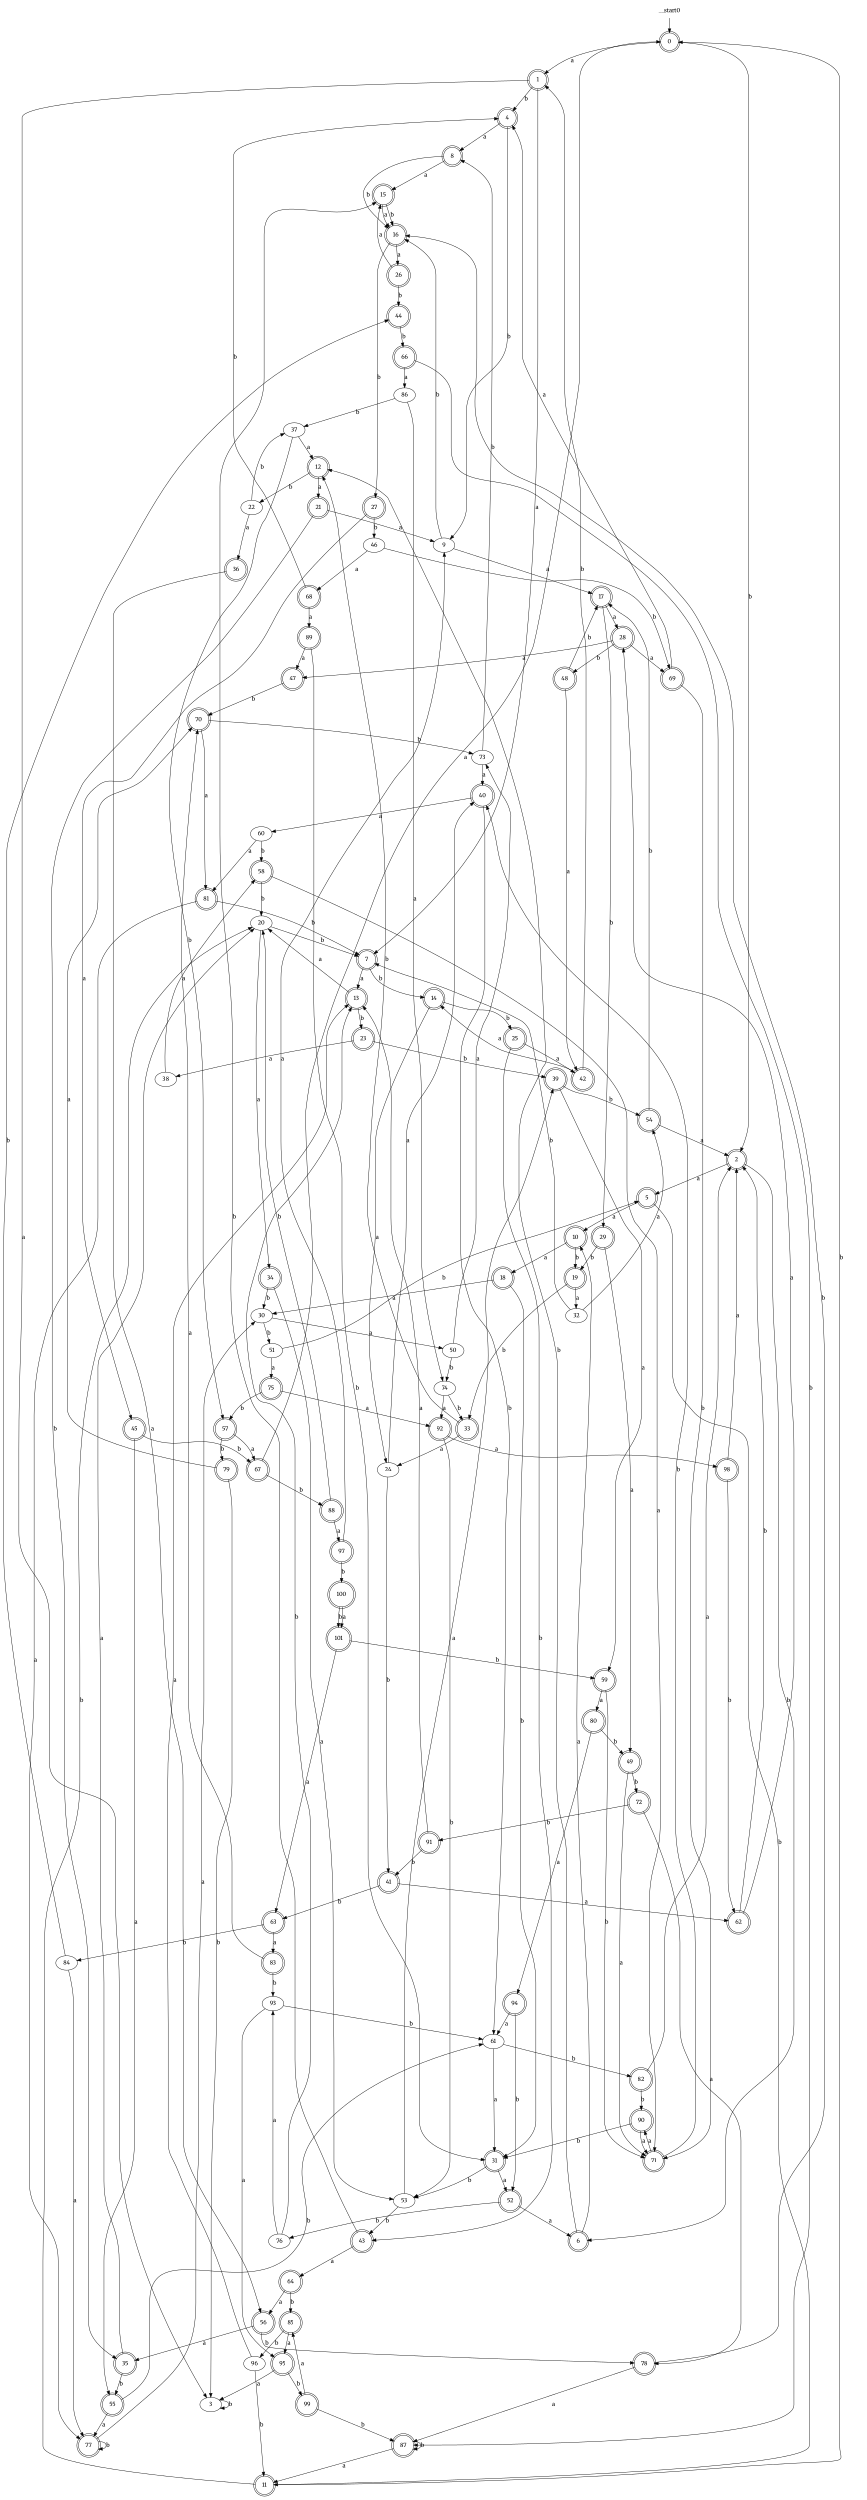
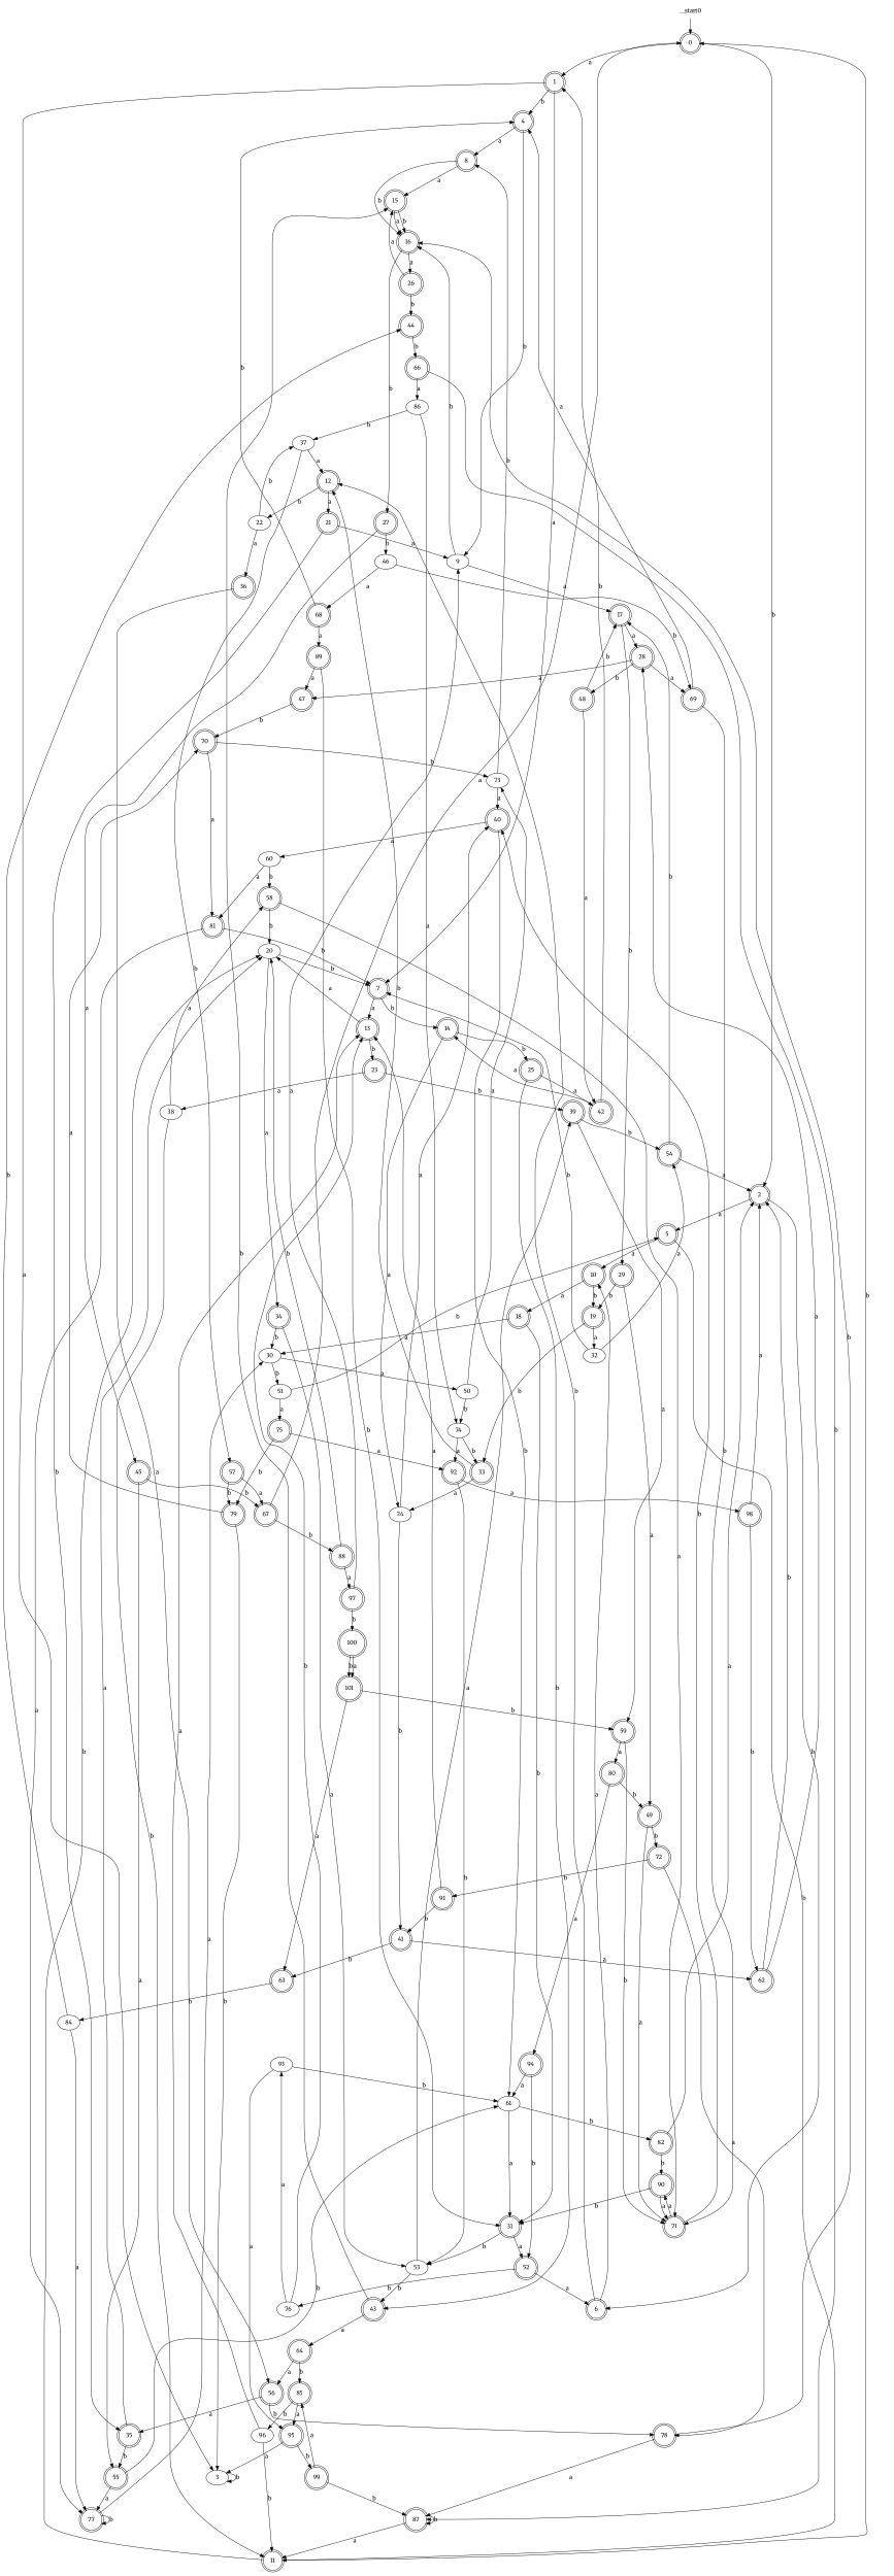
  digraph {
    fontname=Merriweather
    node [fontname=Merriweather shape=doublecircle]
    edge [fontname=Merriweather]
    __start0 [shape=none]
    0
    1
    2
    3 [shape=""]
    4
    7
    5
    6
    8
    9 [shape=""]
    10
    11
    12
    13
    14
    15
    16
    17
    18
    19
    20 [shape=""]
    21
    22 [shape=""]
    23
    24 [shape=""]
    25
    26
    27
    28
    29
    30 [shape=""]
    31
    32 [shape=""]
    33
    34
    35
    36
    37 [shape=""]
    38 [shape=""]
    39
    40
    41
    42
    43
    44
    45
    46 [shape=""]
    47
    48
    69
    49
    50 [shape=""]
    51 [shape=""]
    52
    53 [shape=""]
    54
    55
    56
    57
    58
    59
    60 [shape=""]
    61 [shape=""]
    62
    63
    64
    66
    67
    68
    70
    71
    72
    73 [shape=""]
    74 [shape=""]
    75
    76 [shape=""]
    77
    78
    79
    80
    81
    82
-   83
    84 [shape=""]
    85
    86 [shape=""]
    87
    88
    89
    90
    91
    92
    93 [shape=""]
    94
    95
    96 [shape=""]
    97
    98
    99
    100
    101
    __start0 -> 0
    0 -> 1 [label=a]
    0 -> 2 [label=b]
    1 -> 3 [label=a]
    1 -> 4 [label=b]
    1 -> 7 [label=a]
    2 -> 5 [label=a]
    2 -> 6 [label=b]
    3 -> 3 [label=b]
    4 -> 8 [label=a]
    4 -> 9 [label=b]
    7 -> 13 [label=a]
    7 -> 14 [label=b]
    5 -> 10 [label=a]
    5 -> 11 [label=b]
    6 -> 10 [label=a]
    6 -> 12 [label=b]
    8 -> 15 [label=a]
    8 -> 16 [label=b]
    9 -> 16 [label=b]
    9 -> 17 [label=a]
    10 -> 18 [label=a]
    10 -> 19 [label=b]
    11 -> 0 [label=b]
    11 -> 20 [label=b]
    12 -> 21 [label=a]
    12 -> 22 [label=b]
    13 -> 20 [label=a]
    13 -> 23 [label=b]
    14 -> 24 [label=a]
    14 -> 25 [label=b]
    15 -> 16 [label=a]
    15 -> 16 [label=b]
    16 -> 26 [label=a]
    16 -> 27 [label=b]
    17 -> 28 [label=a]
    17 -> 29 [label=b]
    18 -> 30 [label=a]
    18 -> 31 [label=b]
    19 -> 32 [label=a]
    19 -> 33 [label=b]
    20 -> 7 [label=b]
    20 -> 34 [label=a]
    21 -> 9 [label=a]
    21 -> 35 [label=b]
    22 -> 36 [label=a]
    22 -> 37 [label=b]
    23 -> 38 [label=a]
    23 -> 39 [label=b]
    24 -> 40 [label=a]
    24 -> 41 [label=b]
    25 -> 42 [label=a]
    25 -> 43 [label=b]
    26 -> 15 [label=a]
    26 -> 44 [label=b]
    27 -> 45 [label=a]
    27 -> 46 [label=b]
    28 -> 47 [label=a]
    28 -> 48 [label=b]
    28 -> 69 [label=a]
    29 -> 19 [label=b]
    29 -> 49 [label=a]
    30 -> 50 [label=a]
    30 -> 51 [label=b]
    31 -> 52 [label=a]
    31 -> 53 [label=b]
    32 -> 7 [label=b]
    32 -> 54 [label=a]
    33 -> 12 [label=b]
    33 -> 24 [label=a]
    34 -> 30 [label=b]
    34 -> 53 [label=a]
    35 -> 20 [label=a]
    35 -> 55 [label=b]
    36 -> 56 [label=a]
    37 -> 12 [label=a]
    37 -> 57 [label=b]
+   38 -> 11 [label=b]
    38 -> 58 [label=a]
    39 -> 54 [label=b]
    39 -> 59 [label=a]
    40 -> 60 [label=a]
    40 -> 61 [label=b]
    41 -> 62 [label=a]
    41 -> 63 [label=b]
    42 -> 1 [label=b]
    42 -> 14 [label=a]
    43 -> 15 [label=b]
    43 -> 64 [label=a]
    44 -> 66 [label=b]
    45 -> 55 [label=a]
    45 -> 67 [label=b]
    46 -> 69 [label=b]
    46 -> 68 [label=a]
    47 -> 70 [label=b]
    48 -> 17 [label=b]
    48 -> 42 [label=a]
    69 -> 4 [label=a]
    69 -> 71 [label=b]
    49 -> 71 [label=a]
    49 -> 72 [label=b]
    50 -> 73 [label=a]
    50 -> 74 [label=b]
    51 -> 5 [label=b]
    51 -> 75 [label=a]
    52 -> 6 [label=a]
    52 -> 76 [label=b]
    53 -> 39 [label=a]
    53 -> 43 [label=b]
    54 -> 2 [label=a]
    54 -> 17 [label=b]
    55 -> 61 [label=b]
    55 -> 77 [label=a]
    56 -> 35 [label=a]
    56 -> 78 [label=b]
    57 -> 67 [label=a]
    57 -> 79 [label=b]
    58 -> 20 [label=b]
    58 -> 71 [label=a]
    59 -> 71 [label=b]
    59 -> 80 [label=a]
    60 -> 58 [label=b]
    60 -> 81 [label=a]
    61 -> 31 [label=a]
    61 -> 82 [label=b]
    62 -> 2 [label=b]
    62 -> 28 [label=a]
-   63 -> 83 [label=a]
    63 -> 84 [label=b]
    64 -> 56 [label=a]
    64 -> 85 [label=b]
    66 -> 86 [label=a]
    66 -> 87 [label=b]
    67 -> 0 [label=a]
    67 -> 88 [label=b]
    68 -> 4 [label=b]
    68 -> 89 [label=a]
    70 -> 73 [label=b]
    70 -> 81 [label=a]
    71 -> 40 [label=b]
    71 -> 90 [label=a]
    72 -> 78 [label=a]
    72 -> 91 [label=b]
    73 -> 8 [label=b]
    73 -> 40 [label=a]
    74 -> 33 [label=b]
    74 -> 92 [label=a]
-   75 -> 57 [label=b]
+   75 -> 79 [label=b]
    75 -> 92 [label=a]
    76 -> 13 [label=b]
    76 -> 93 [label=a]
    77 -> 30 [label=a]
    77 -> 77 [label=b]
    78 -> 16 [label=b]
    78 -> 87 [label=a]
    79 -> 3 [label=b]
    79 -> 70 [label=a]
    80 -> 49 [label=b]
    80 -> 94 [label=a]
    81 -> 7 [label=b]
    81 -> 77 [label=a]
    82 -> 2 [label=a]
    82 -> 90 [label=b]
-   83 -> 70 [label=a]
-   83 -> 93 [label=b]
    84 -> 44 [label=b]
    84 -> 77 [label=a]
    85 -> 95 [label=a]
    85 -> 96 [label=b]
    86 -> 37 [label=b]
    86 -> 74 [label=a]
    87 -> 11 [label=a]
    87 -> 87 [label=b]
    88 -> 20 [label=b]
    88 -> 97 [label=a]
    89 -> 31 [label=b]
    89 -> 47 [label=a]
    90 -> 31 [label=b]
    90 -> 71 [label=a]
    91 -> 13 [label=a]
    91 -> 41 [label=b]
    92 -> 53 [label=b]
    92 -> 98 [label=a]
    93 -> 61 [label=b]
    93 -> 95 [label=a]
    94 -> 52 [label=b]
    94 -> 61 [label=a]
    95 -> 3 [label=a]
    95 -> 99 [label=b]
    96 -> 11 [label=b]
    96 -> 13 [label=a]
    97 -> 9 [label=a]
    97 -> 100 [label=b]
    98 -> 2 [label=a]
    98 -> 62 [label=b]
    99 -> 85 [label=a]
    99 -> 87 [label=b]
    100 -> 101 [label=a]
    100 -> 101 [label=b]
    101 -> 59 [label=b]
    101 -> 63 [label=a]
  }
